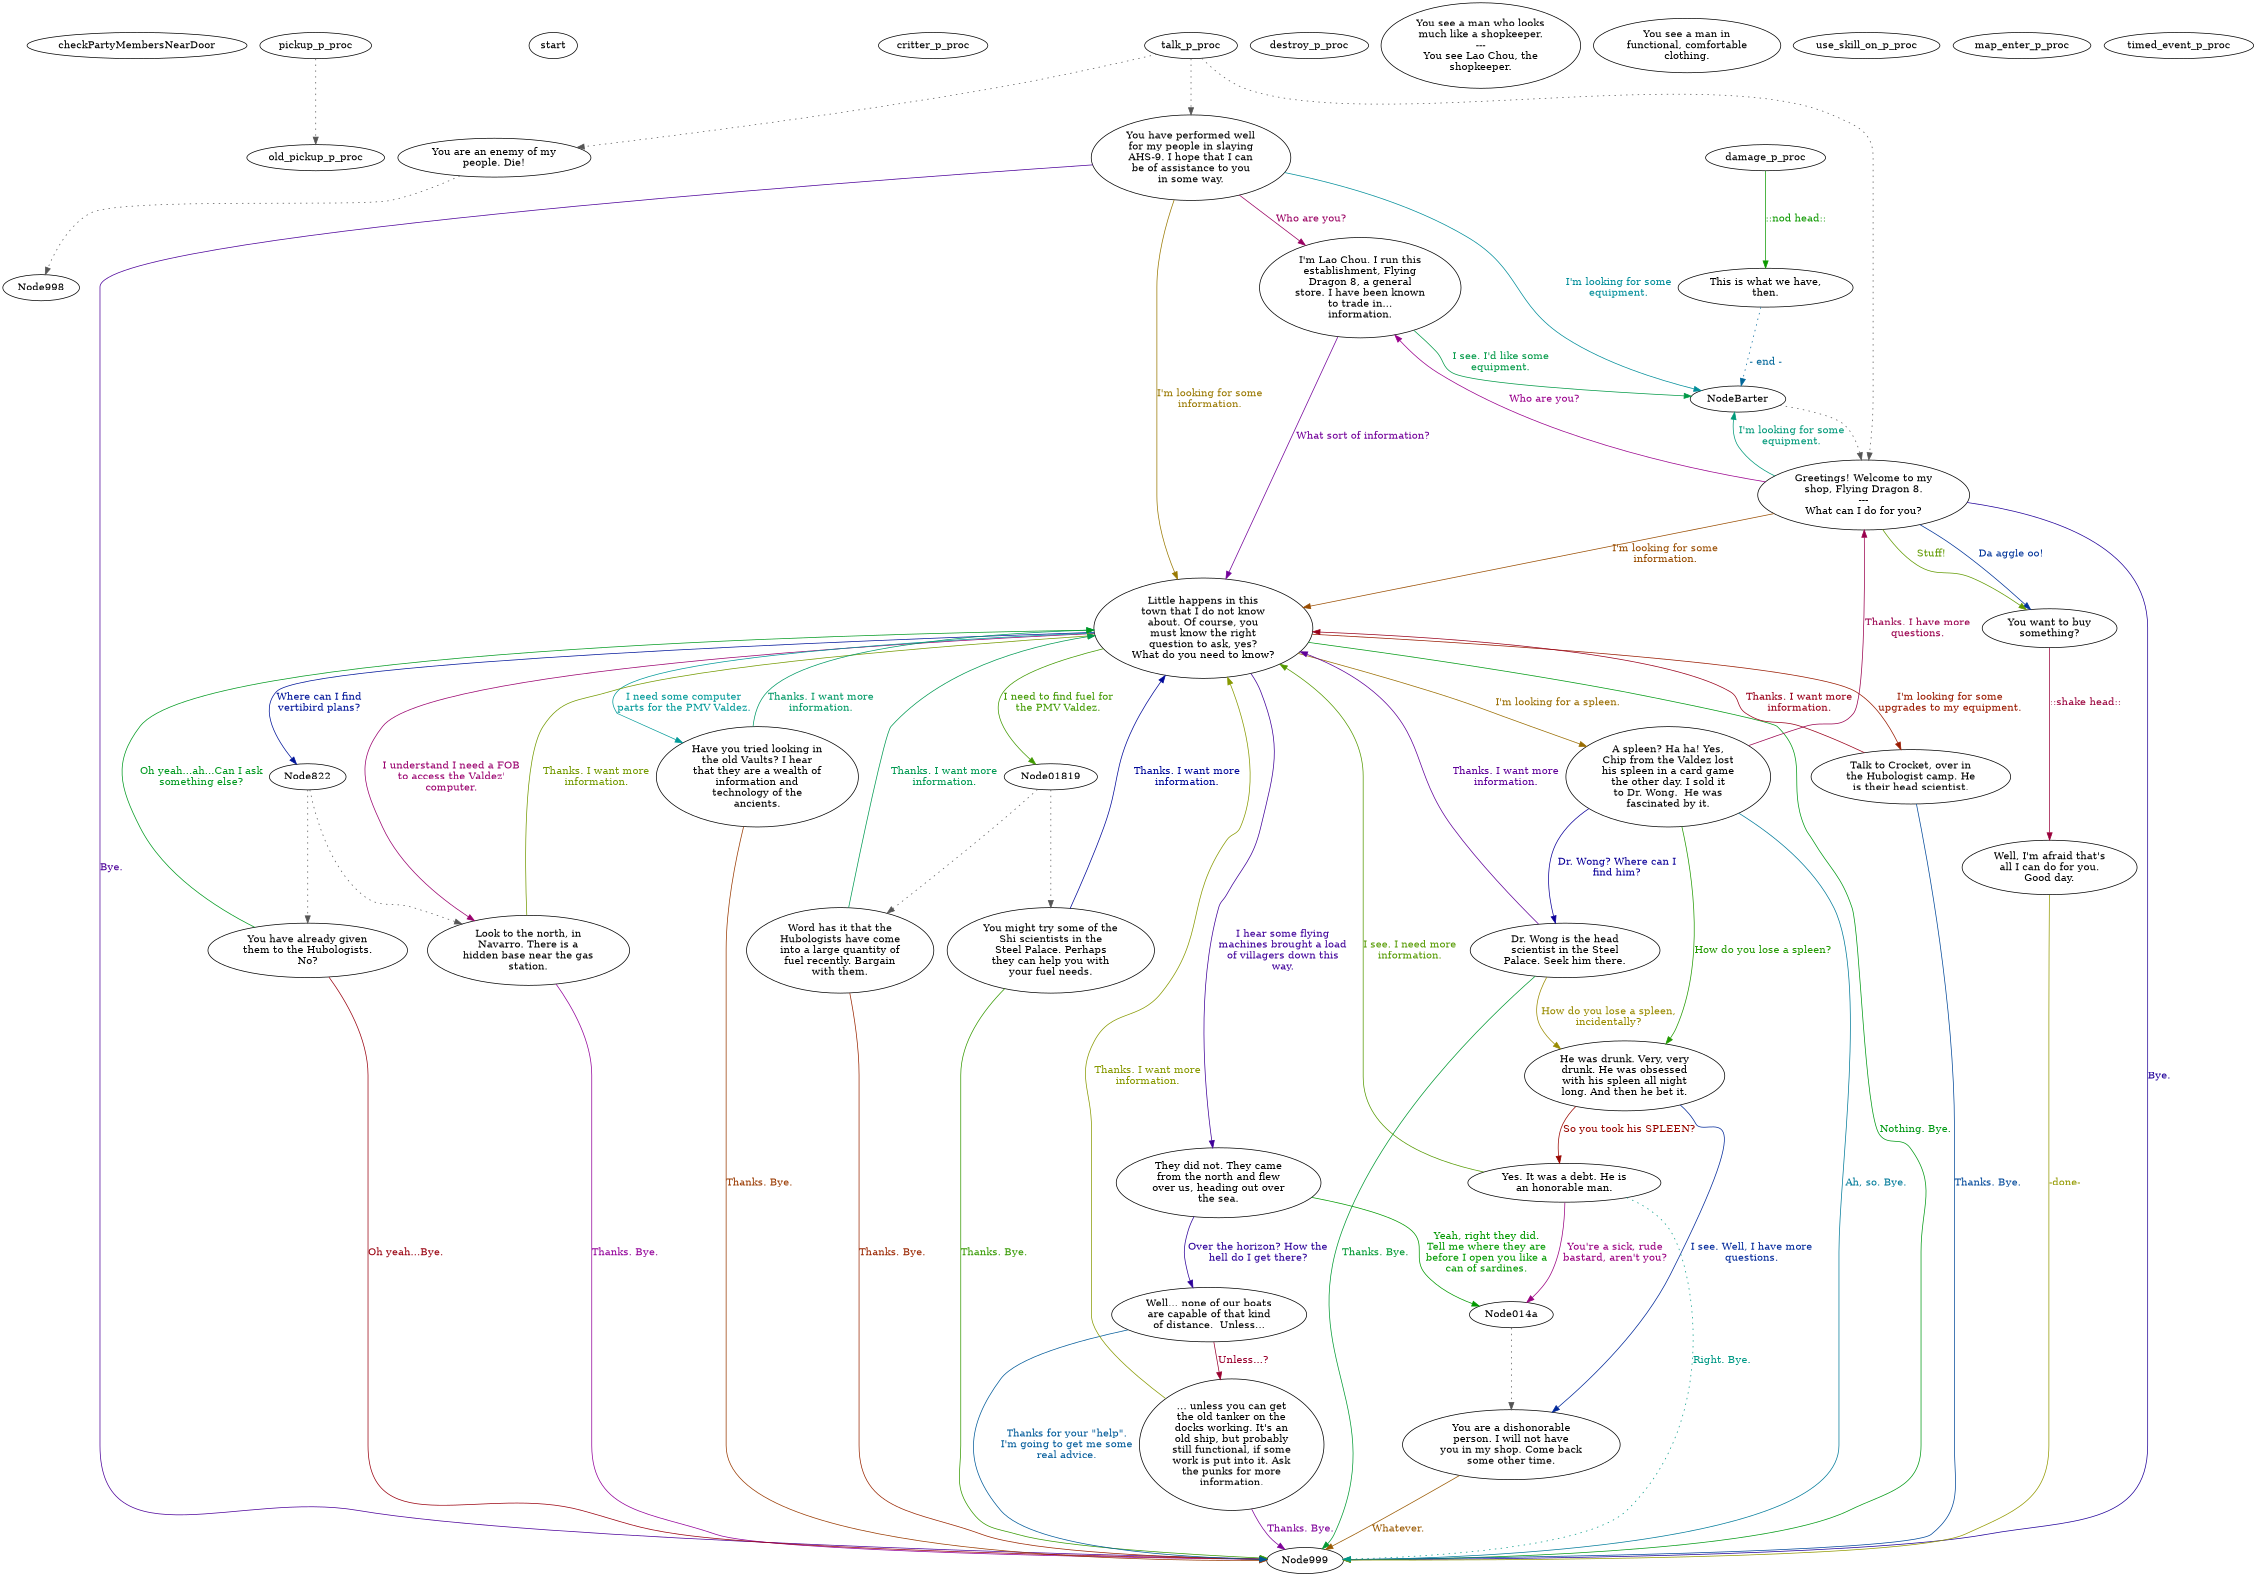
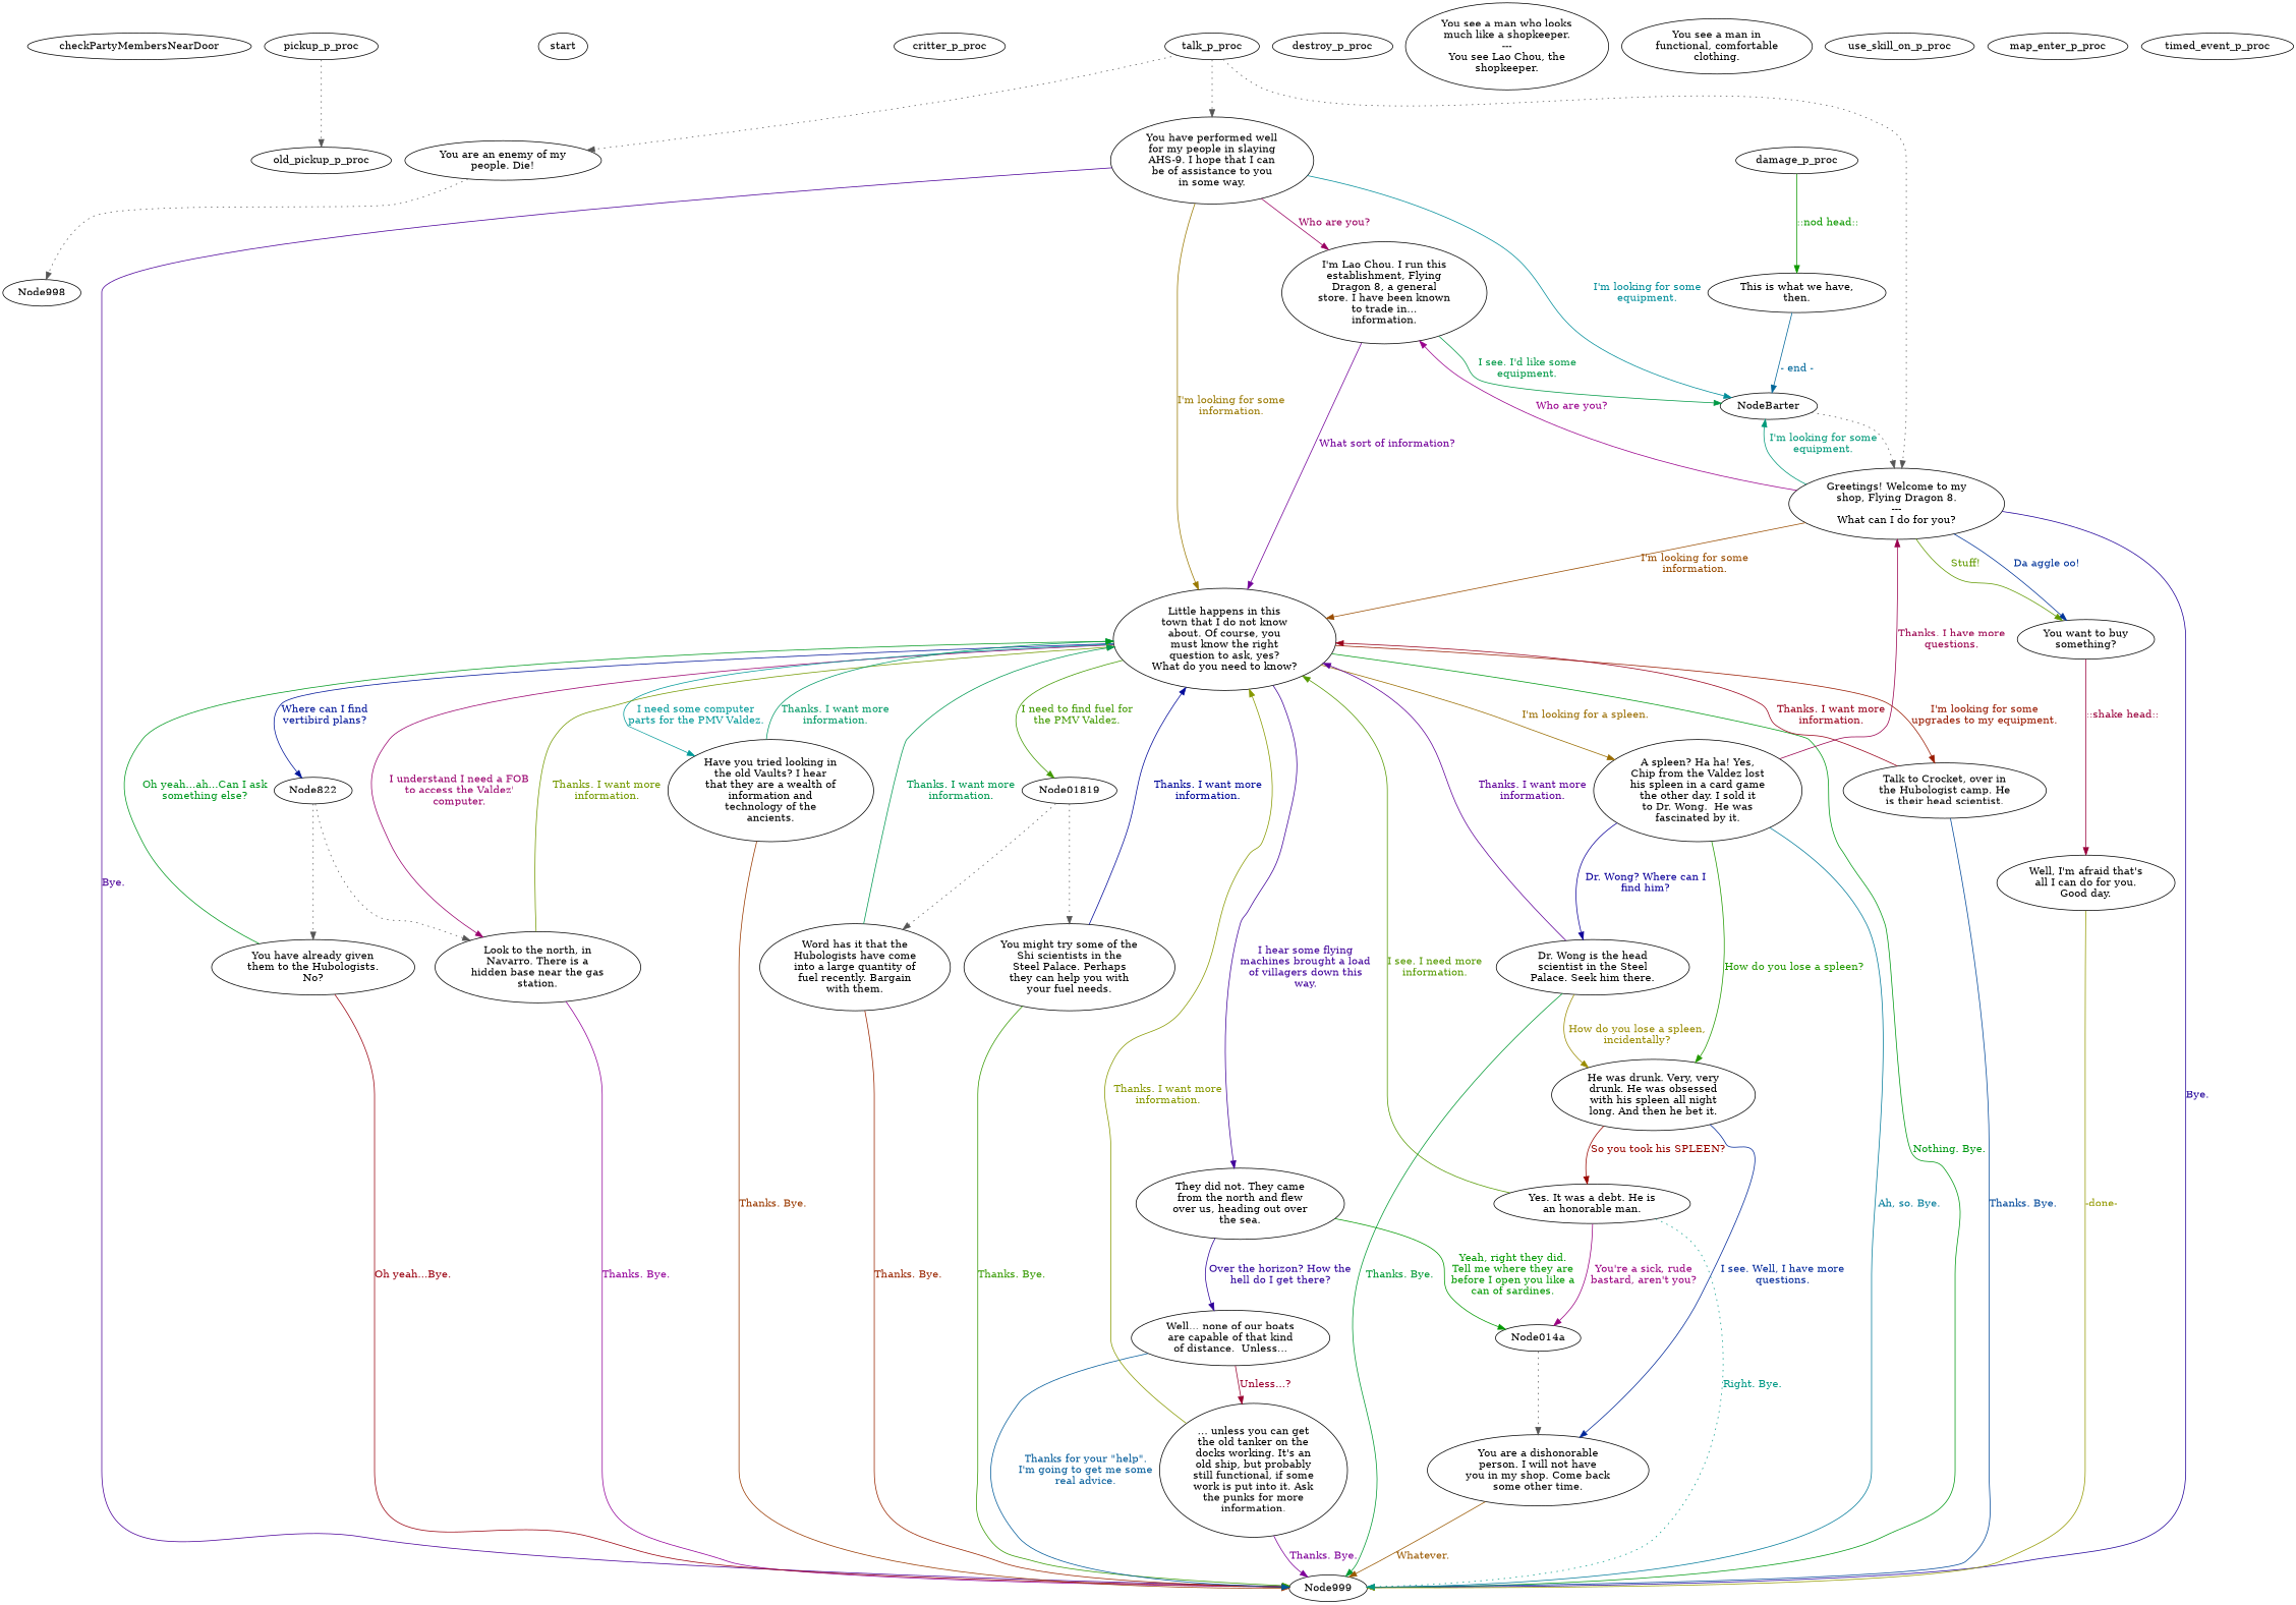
  digraph {
    node [color="#000000" fillcolor="#FFFFFF" style=filled]
    edge [color="#555555"]
    checkPartyMembersNearDoor
    pickup_p_proc
    old_pickup_p_proc
    start
    critter_p_proc
    n6 [label="You are an enemy of my\npeople. Die!"]
    talk_p_proc
    n8 [label="You have performed well\nfor my people in slaying\nAHS-9. I hope that I can\nbe of assistance to you\nin some way."]
    n9 [label="Greetings! Welcome to my\nshop, Flying Dragon 8.\n---\nWhat can I do for you?"]
    Node998
    Node999
    n12 [label="I'm Lao Chou. I run this\nestablishment, Flying\nDragon 8, a general\nstore. I have been known\nto trade in...\ninformation."]
    NodeBarter
    n14 [label="Little happens in this\ntown that I do not know\nabout. Of course, you\nmust know the right\nquestion to ask, yes?\nWhat do you need to know?"]
    n15 [label="You want to buy\nsomething?"]
    n16 [label="Talk to Crocket, over in\nthe Hubologist camp. He\nis their head scientist."]
    Node822
    Node01819
    n19 [label="Look to the north, in\nNavarro. There is a\nhidden base near the gas\nstation."]
    n20 [label="Have you tried looking in\nthe old Vaults? I hear\nthat they are a wealth of\ninformation and\ntechnology of the\nancients."]
    n21 [label="A spleen? Ha ha! Yes,\nChip from the Valdez lost\nhis spleen in a card game\nthe other day. I sold it\nto Dr. Wong.  He was\nfascinated by it."]
    n22 [label="They did not. They came\nfrom the north and flew\nover us, heading out over\nthe sea."]
    n23 [label="Well, I'm afraid that's\nall I can do for you.\nGood day."]
    destroy_p_proc
    n25 [label="You see a man who looks\nmuch like a shopkeeper.\n---\nYou see Lao Chou, the\nshopkeeper."]
    n26 [label="You see a man in\nfunctional, comfortable\nclothing."]
    use_skill_on_p_proc
    n28 [label="This is what we have,\nthen."]
    damage_p_proc
    map_enter_p_proc
    timed_event_p_proc
    n32 [label="You have already given\nthem to the Hubologists.\nNo?"]
    n33 [label="Word has it that the\nHubologists have come\ninto a large quantity of\nfuel recently. Bargain\nwith them."]
    n34 [label="You might try some of the\nShi scientists in the\nSteel Palace. Perhaps\nthey can help you with\nyour fuel needs."]
    n35 [label="Dr. Wong is the head\nscientist in the Steel\nPalace. Seek him there."]
    n36 [label="He was drunk. Very, very\ndrunk. He was obsessed\nwith his spleen all night\nlong. And then he bet it."]
    Node014a
    n38 [label="Well... none of our boats\nare capable of that kind\nof distance.  Unless..."]
    n39 [label="Yes. It was a debt. He is\nan honorable man."]
    n40 [label="You are a dishonorable\nperson. I will not have\nyou in my shop. Come back\nsome other time."]
    n41 [label="... unless you can get\nthe old tanker on the\ndocks working. It's an\nold ship, but probably\nstill functional, if some\nwork is put into it. Ask\nthe punks for more\ninformation."]
    pickup_p_proc -> old_pickup_p_proc [style=dotted]
    n6 -> Node998 [style=dotted]
    talk_p_proc -> n6 [style=dotted]
    talk_p_proc -> n8 [style=dotted]
    talk_p_proc -> n9 [style=dotted]
    n8 -> Node999 [color="#4B0099" fontcolor="#4B0099" label="Bye."]
    n8 -> n12 [color="#990061" fontcolor="#990061" label="Who are you?"]
    n8 -> NodeBarter [color="#008D99" fontcolor="#008D99" label="I'm looking for some\nequipment."]
    n8 -> n14 [color="#997800" fontcolor="#997800" label="I'm looking for some\ninformation."]
    n9 -> Node999 [color="#200099" fontcolor="#200099" label="Bye."]
    n9 -> n12 [color="#99008C" fontcolor="#99008C" label="Who are you?"]
    n9 -> NodeBarter [color="#009979" fontcolor="#009979" label="I'm looking for some\nequipment."]
    n9 -> n14 [color="#994C00" fontcolor="#994C00" label="I'm looking for some\ninformation."]
    n9 -> n15 [color="#003399" fontcolor="#003399" label="Da aggle oo!"]
    n9 -> n15 [color="#609900" fontcolor="#609900" label="Stuff!"]
    n12 -> NodeBarter [color="#009946" fontcolor="#009946" label="I see. I'd like some\nequipment."]
    n12 -> n14 [color="#720099" fontcolor="#720099" label="What sort of information?"]
    NodeBarter -> n9 [style=dotted]
    n14 -> Node999 [color="#009913" fontcolor="#009913" label="Nothing. Bye."]
    n14 -> n16 [color="#991900" fontcolor="#991900" label="I'm looking for some\nupgrades to my equipment."]
    n14 -> Node822 [color="#001499" fontcolor="#001499" label="Where can I find\nvertibird plans?"]
    n14 -> Node01819 [color="#409900" fontcolor="#409900" label="I need to find fuel for\nthe PMV Valdez."]
    n14 -> n19 [color="#99006D" fontcolor="#99006D" label="I understand I need a FOB\nto access the Valdez'\ncomputer."]
    n14 -> n20 [color="#009998" fontcolor="#009998" label="I need some computer\nparts for the PMV Valdez."]
    n14 -> n21 [color="#996C00" fontcolor="#996C00" label="I'm looking for a spleen."]
    n14 -> n22 [color="#3F0099" fontcolor="#3F0099" label="I hear some flying\nmachines brought a load\nof villagers down this\nway."]
    n15 -> n23 [color="#99003A" fontcolor="#99003A" label="::shake head::"]
    n16 -> Node999 [color="#004799" fontcolor="#004799" label="Thanks. Bye."]
    n16 -> n14 [color="#99001A" fontcolor="#99001A" label="Thanks. I want more\ninformation."]
    Node822 -> n19 [style=dotted]
    Node822 -> n32 [style=dotted]
    Node01819 -> n33 [style=dotted]
    Node01819 -> n34 [style=dotted]
    n19 -> Node999 [color="#920099" fontcolor="#920099" label="Thanks. Bye."]
    n19 -> n14 [color="#739900" fontcolor="#739900" label="Thanks. I want more\ninformation."]
    n20 -> Node999 [color="#993900" fontcolor="#993900" label="Thanks. Bye."]
    n20 -> n14 [color="#009965" fontcolor="#009965" label="Thanks. I want more\ninformation."]
    n21 -> n9 [color="#99004D" fontcolor="#99004D" label="Thanks. I have more\nquestions."]
    n21 -> Node999 [color="#007A99" fontcolor="#007A99" label="Ah, so. Bye."]
    n21 -> n35 [color="#0C0099" fontcolor="#0C0099" label="Dr. Wong? Where can I\nfind him?"]
    n21 -> n36 [color="#219900" fontcolor="#219900" label="How do you lose a spleen?"]
    n22 -> Node014a [color="#019900" fontcolor="#019900" label="Yeah, right they did.\nTell me where they are\nbefore I open you like a\ncan of sardines."]
    n22 -> n38 [color="#2C0099" fontcolor="#2C0099" label="Over the horizon? How the\nhell do I get there?"]
    n23 -> Node999 [color="#939900" fontcolor="#939900" label="-done-"]
-   n28 -> NodeBarter [color="#006699" fontcolor="#006699" label="- end -" style=dotted]
+   n28 -> NodeBarter [color="#006699" fontcolor="#006699" label="- end -"]
    damage_p_proc -> n28 [color="#0D9900" fontcolor="#0D9900" label="::nod head::"]
    n32 -> Node999 [color="#99000E" fontcolor="#99000E" label="Oh yeah...Bye."]
    n32 -> n14 [color="#00991F" fontcolor="#00991F" label="Oh yeah...ah...Can I ask\nsomething else?"]
    n33 -> Node999 [color="#992500" fontcolor="#992500" label="Thanks. Bye."]
    n33 -> n14 [color="#009952" fontcolor="#009952" label="Thanks. I want more\ninformation."]
    n34 -> Node999 [color="#349900" fontcolor="#349900" label="Thanks. Bye."]
    n34 -> n14 [color="#000899" fontcolor="#000899" label="Thanks. I want more\ninformation."]
    n35 -> Node999 [color="#009932" fontcolor="#009932" label="Thanks. Bye."]
    n35 -> n14 [color="#5F0099" fontcolor="#5F0099" label="Thanks. I want more\ninformation."]
    n35 -> n36 [color="#998B00" fontcolor="#998B00" label="How do you lose a spleen,\nincidentally?"]
    n36 -> n39 [color="#990600" fontcolor="#990600" label="So you took his SPLEEN?"]
    n36 -> n40 [color="#002799" fontcolor="#002799" label="I see. Well, I have more\nquestions."]
    Node014a -> n40 [style=dotted]
    n38 -> Node999 [color="#005A99" fontcolor="#005A99" label="Thanks for your \"help\".\nI'm going to get me some\nreal advice."]
    n38 -> n41 [color="#99002E" fontcolor="#99002E" label="Unless...?"]
    n39 -> Node999 [color="#009985" fontcolor="#009985" label="Right. Bye." style=dotted]
    n39 -> n14 [color="#549900" fontcolor="#549900" label="I see. I need more\ninformation."]
    n39 -> Node014a [color="#990080" fontcolor="#990080" label="You're a sick, rude\nbastard, aren't you?"]
    n40 -> Node999 [color="#995800" fontcolor="#995800" label="Whatever."]
    n41 -> Node999 [color="#7E0099" fontcolor="#7E0099" label="Thanks. Bye."]
    n41 -> n14 [color="#879900" fontcolor="#879900" label="Thanks. I want more\ninformation."]
  }
